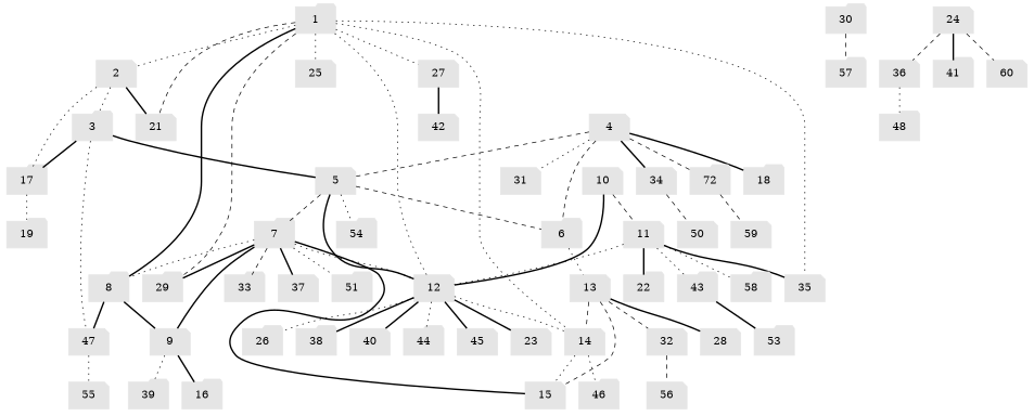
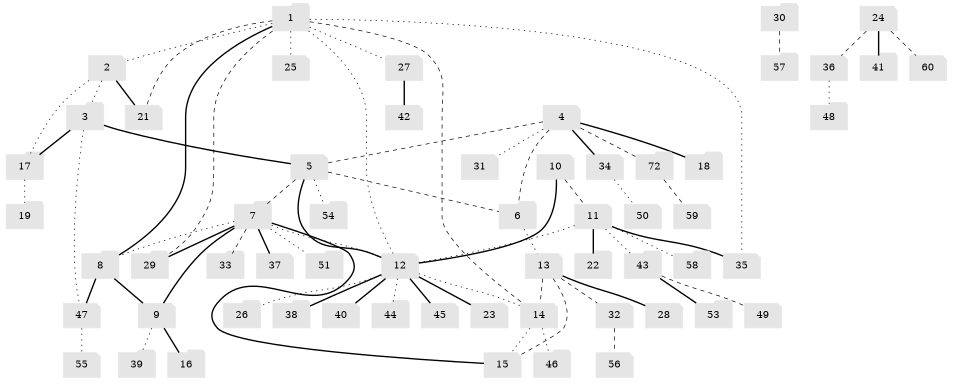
  graph {
    node [color=gray90 shape=note style=filled]
    edge [style=dotted]
    1 [shape=folder]
    2
    8 [shape=folder]
    12
    14
    25
    27
    29 [shape=folder]
    35
    21
    3 [shape=folder]
    17 [shape=folder]
    5
    47
    9
    23
    26 [shape=folder]
    38 [shape=folder]
    40
    44 [shape=folder]
    45
    15
    46 [shape=folder]
    42
    30 [shape=folder]
    57 [shape=folder]
    6 [shape=folder]
    7 [shape=folder]
    54 [shape=folder]
    19 [shape=folder]
    55
    4
    18 [shape=folder]
    31
    34
    n36 [label=72 shape=folder]
    13
    50
    59
    33 [shape=folder]
    37
    51 [shape=folder]
    28
    32
    16 [shape=folder]
    39 [shape=folder]
    24
    36
    41 [shape=folder]
    60
    10
    11
    22 [shape=folder]
    43 [shape=folder]
    58 [shape=folder]
+   49
    53 [shape=folder]
    56
    48 [shape=folder]
    1 -- 2
    1 -- 8 [style=bold]
    1 -- 12
-   1 -- 14
+   1 -- 14 [style=dashed]
    1 -- 25
    1 -- 27
    1 -- 29 [style=dashed]
    1 -- 35
    1 -- 21 [style=dashed]
    2 -- 21 [style=bold]
    2 -- 3
    2 -- 17
    8 -- 47 [style=bold]
    8 -- 9 [style=bold]
    12 -- 14
    12 -- 23 [style=bold]
    12 -- 26
    12 -- 38 [style=bold]
    12 -- 40 [style=bold]
    12 -- 44
    12 -- 45 [style=bold]
    14 -- 15
    14 -- 46
    27 -- 42 [style=bold]
    3 -- 17 [style=bold]
    3 -- 5 [style=bold]
    3 -- 47
    17 -- 19
    5 -- 12 [style=bold]
    5 -- 6 [style=dashed]
    5 -- 7 [style=dashed]
    5 -- 54
    47 -- 55
    9 -- 16 [style=bold]
    9 -- 39
    30 -- 57 [style=dashed]
    6 -- 13
    7 -- 8
    7 -- 12
    7 -- 29 [style=bold]
    7 -- 9 [style=bold]
    7 -- 15 [style=bold]
    7 -- 33 [style=dashed]
    7 -- 37 [style=bold]
    7 -- 51
    4 -- 5 [style=dashed]
    4 -- 6 [style=dashed]
    4 -- 18 [style=bold]
    4 -- 31
    4 -- 34 [style=bold]
    4 -- n36 [style=dashed]
-   34 -- 50 [style=dashed]
+   34 -- 50
    n36 -- 59 [style=dashed]
    13 -- 14 [style=dashed]
    13 -- 15 [style=dashed]
    13 -- 28 [style=bold]
    13 -- 32 [style=dashed]
    32 -- 56 [style=dashed]
    24 -- 36 [style=dashed]
    24 -- 41 [style=bold]
    24 -- 60 [style=dashed]
    36 -- 48
    10 -- 12 [style=bold]
    10 -- 11 [style=dashed]
    11 -- 12
    11 -- 35 [style=bold]
    11 -- 22 [style=bold]
    11 -- 43
    11 -- 58
+   43 -- 49 [style=dashed]
    43 -- 53 [style=bold]
  }
